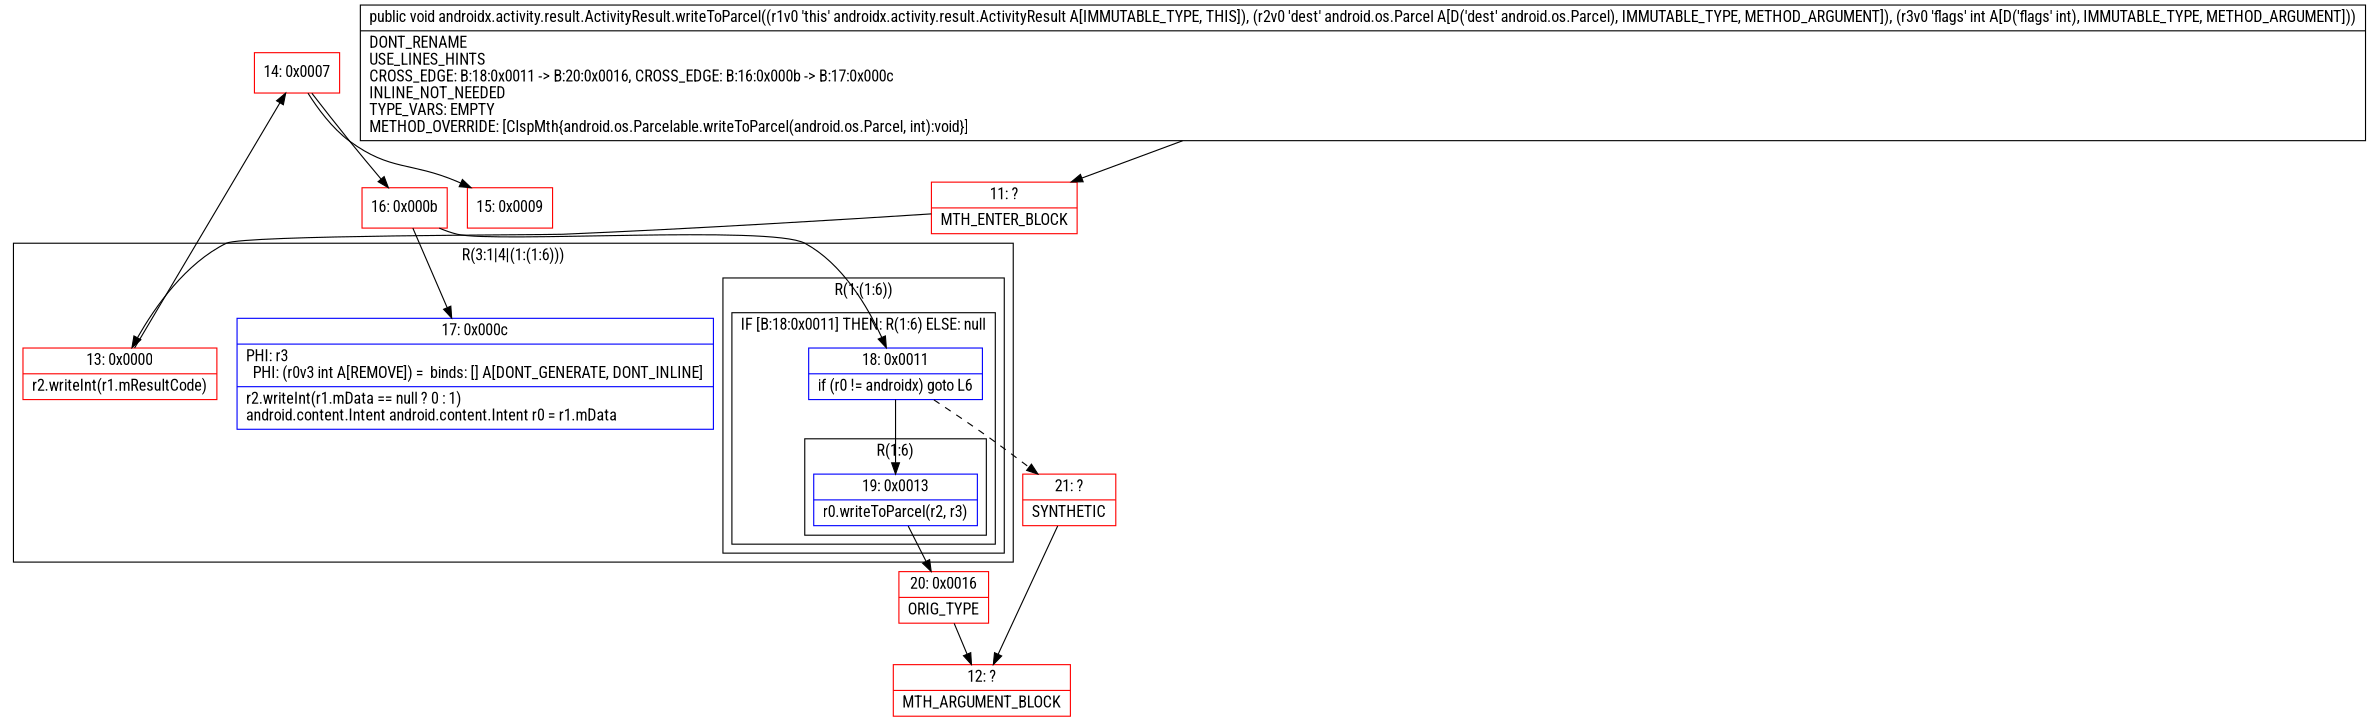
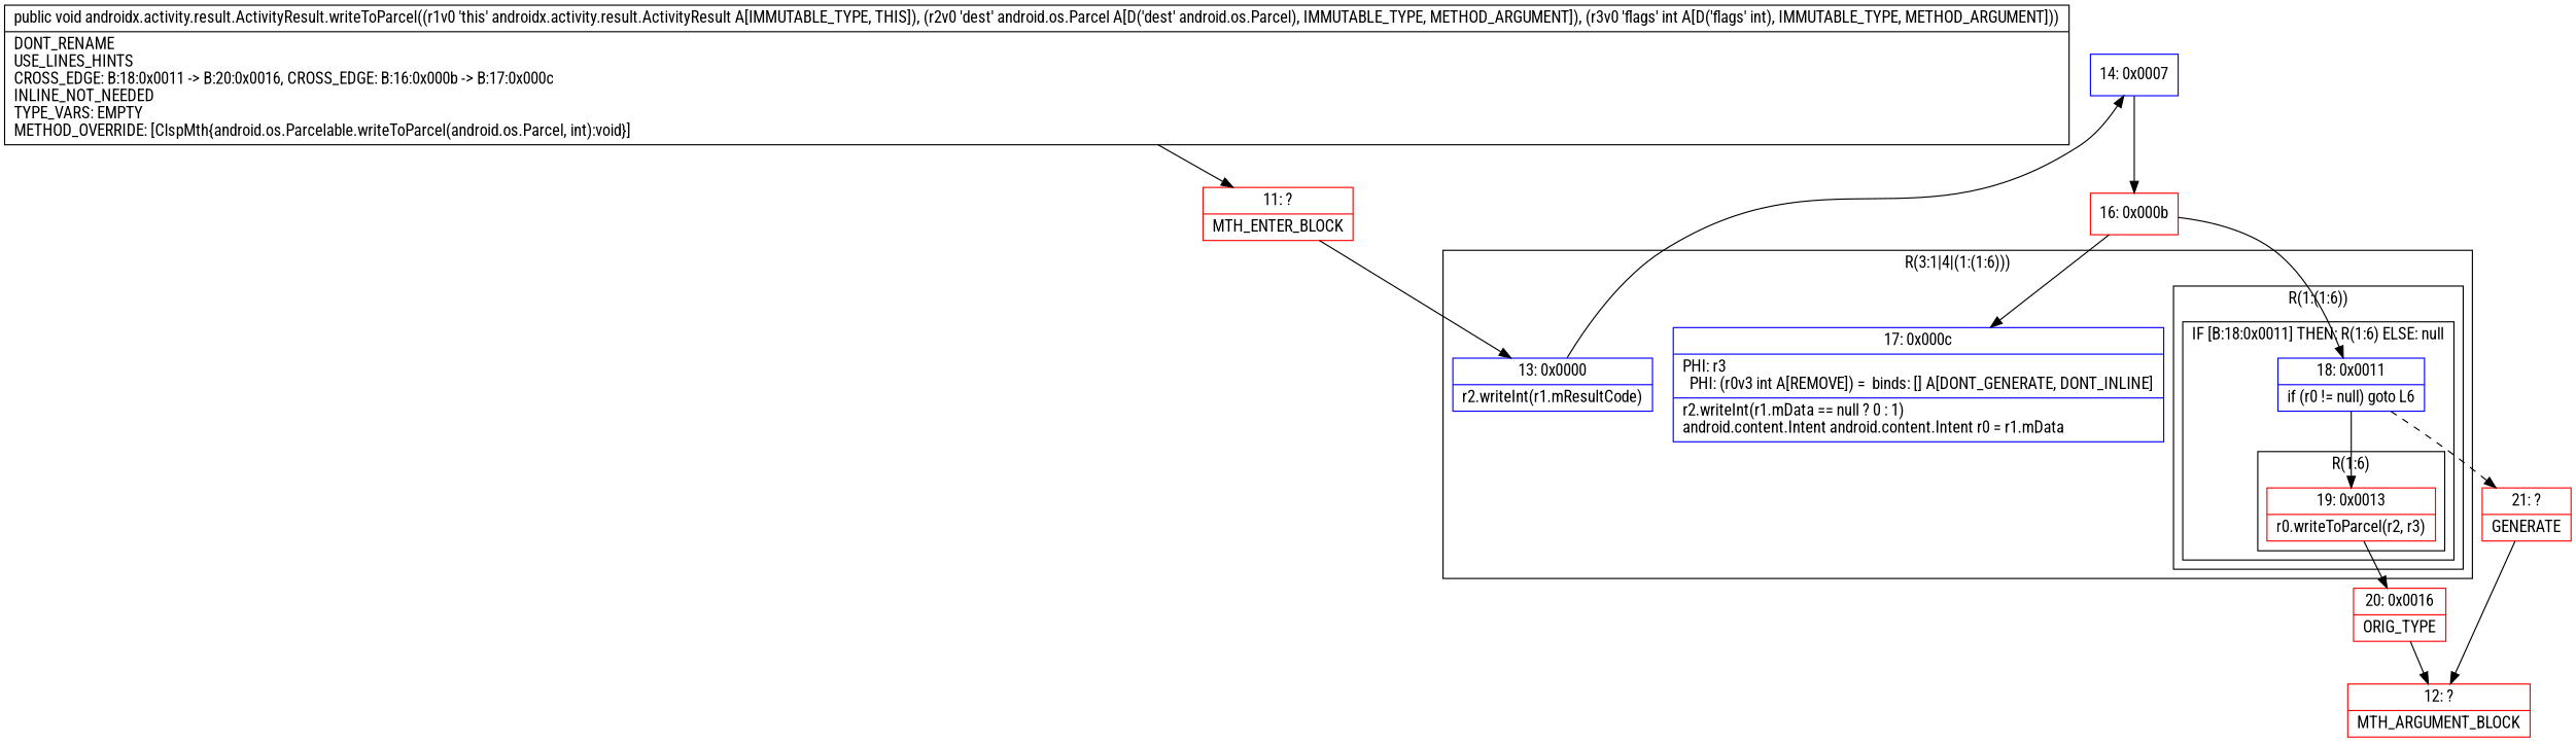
  digraph {
    fontname="Roboto Condensed"
    node [color=red fontname="Roboto Condensed" shape=record]
    edge [fontname="Roboto Condensed"]
-   n1 [color=blue label="{19\:\ 0x0013|r0.writeToParcel(r2, r3)\l}"]
-   n2 [color=blue label="{18\:\ 0x0011|if (r0 != androidx) goto L6\l}"]
-   n3 [label="{13\:\ 0x0000|r2.writeInt(r1.mResultCode)\l}"]
+   n1 [label="{19\:\ 0x0013|r0.writeToParcel(r2, r3)\l}"]
+   n2 [color=blue label="{18\:\ 0x0011|if (r0 != null) goto L6\l}"]
+   n3 [color=blue label="{13\:\ 0x0000|r2.writeInt(r1.mResultCode)\l}"]
    n4 [color=blue label="{17\:\ 0x000c|PHI: r3 \l  PHI: (r0v3 int A[REMOVE]) =  binds: [] A[DONT_GENERATE, DONT_INLINE]\l|r2.writeInt(r1.mData == null ? 0 : 1)\landroid.content.Intent android.content.Intent r0 = r1.mData\l}"]
    n5 [label="{20\:\ 0x0016|ORIG_TYPE\l}"]
-   n6 [label="{21\:\ ?|SYNTHETIC\l}"]
-   n7 [label="{14\:\ 0x0007}"]
-   n8 [label="{15\:\ 0x0009}"]
+   n6 [label="{21\:\ ?|GENERATE\l}"]
+   n7 [color=blue label="{14\:\ 0x0007}"]
    n9 [label="{16\:\ 0x000b}"]
    n10 [label="{12\:\ ?|MTH_ARGUMENT_BLOCK\l}"]
    n11 [label="{11\:\ ?|MTH_ENTER_BLOCK\l}"]
    n12 [label="{public void androidx.activity.result.ActivityResult.writeToParcel((r1v0 'this' androidx.activity.result.ActivityResult A[IMMUTABLE_TYPE, THIS]), (r2v0 'dest' android.os.Parcel A[D('dest' android.os.Parcel), IMMUTABLE_TYPE, METHOD_ARGUMENT]), (r3v0 'flags' int A[D('flags' int), IMMUTABLE_TYPE, METHOD_ARGUMENT]))  | DONT_RENAME\lUSE_LINES_HINTS\lCROSS_EDGE: B:18:0x0011 \-\> B:20:0x0016, CROSS_EDGE: B:16:0x000b \-\> B:17:0x000c\lINLINE_NOT_NEEDED\lTYPE_VARS: EMPTY\lMETHOD_OVERRIDE: [ClspMth\{android.os.Parcelable.writeToParcel(android.os.Parcel, int):void\}]\l}" color=""]
    subgraph cluster_1 {
      label="R(3:1|4|(1:(1:6)))"
      n3
      n4
      subgraph cluster_2 {
        label="R(1:(1:6))"
        subgraph cluster_3 {
          label="IF [B:18:0x0011] THEN: R(1:6) ELSE: null"
          n2
          subgraph cluster_4 {
            label="R(1:6)"
            n1
          }
        }
      }
    }
    n1 -> n5
    n2 -> n1
    n2 -> n6 [style=dashed]
    n3 -> n7
    n5 -> n10
    n6 -> n10
-   n7 -> n8
    n7 -> n9
    n9 -> n2
    n9 -> n4
    n11 -> n3
    n12 -> n11
  }
